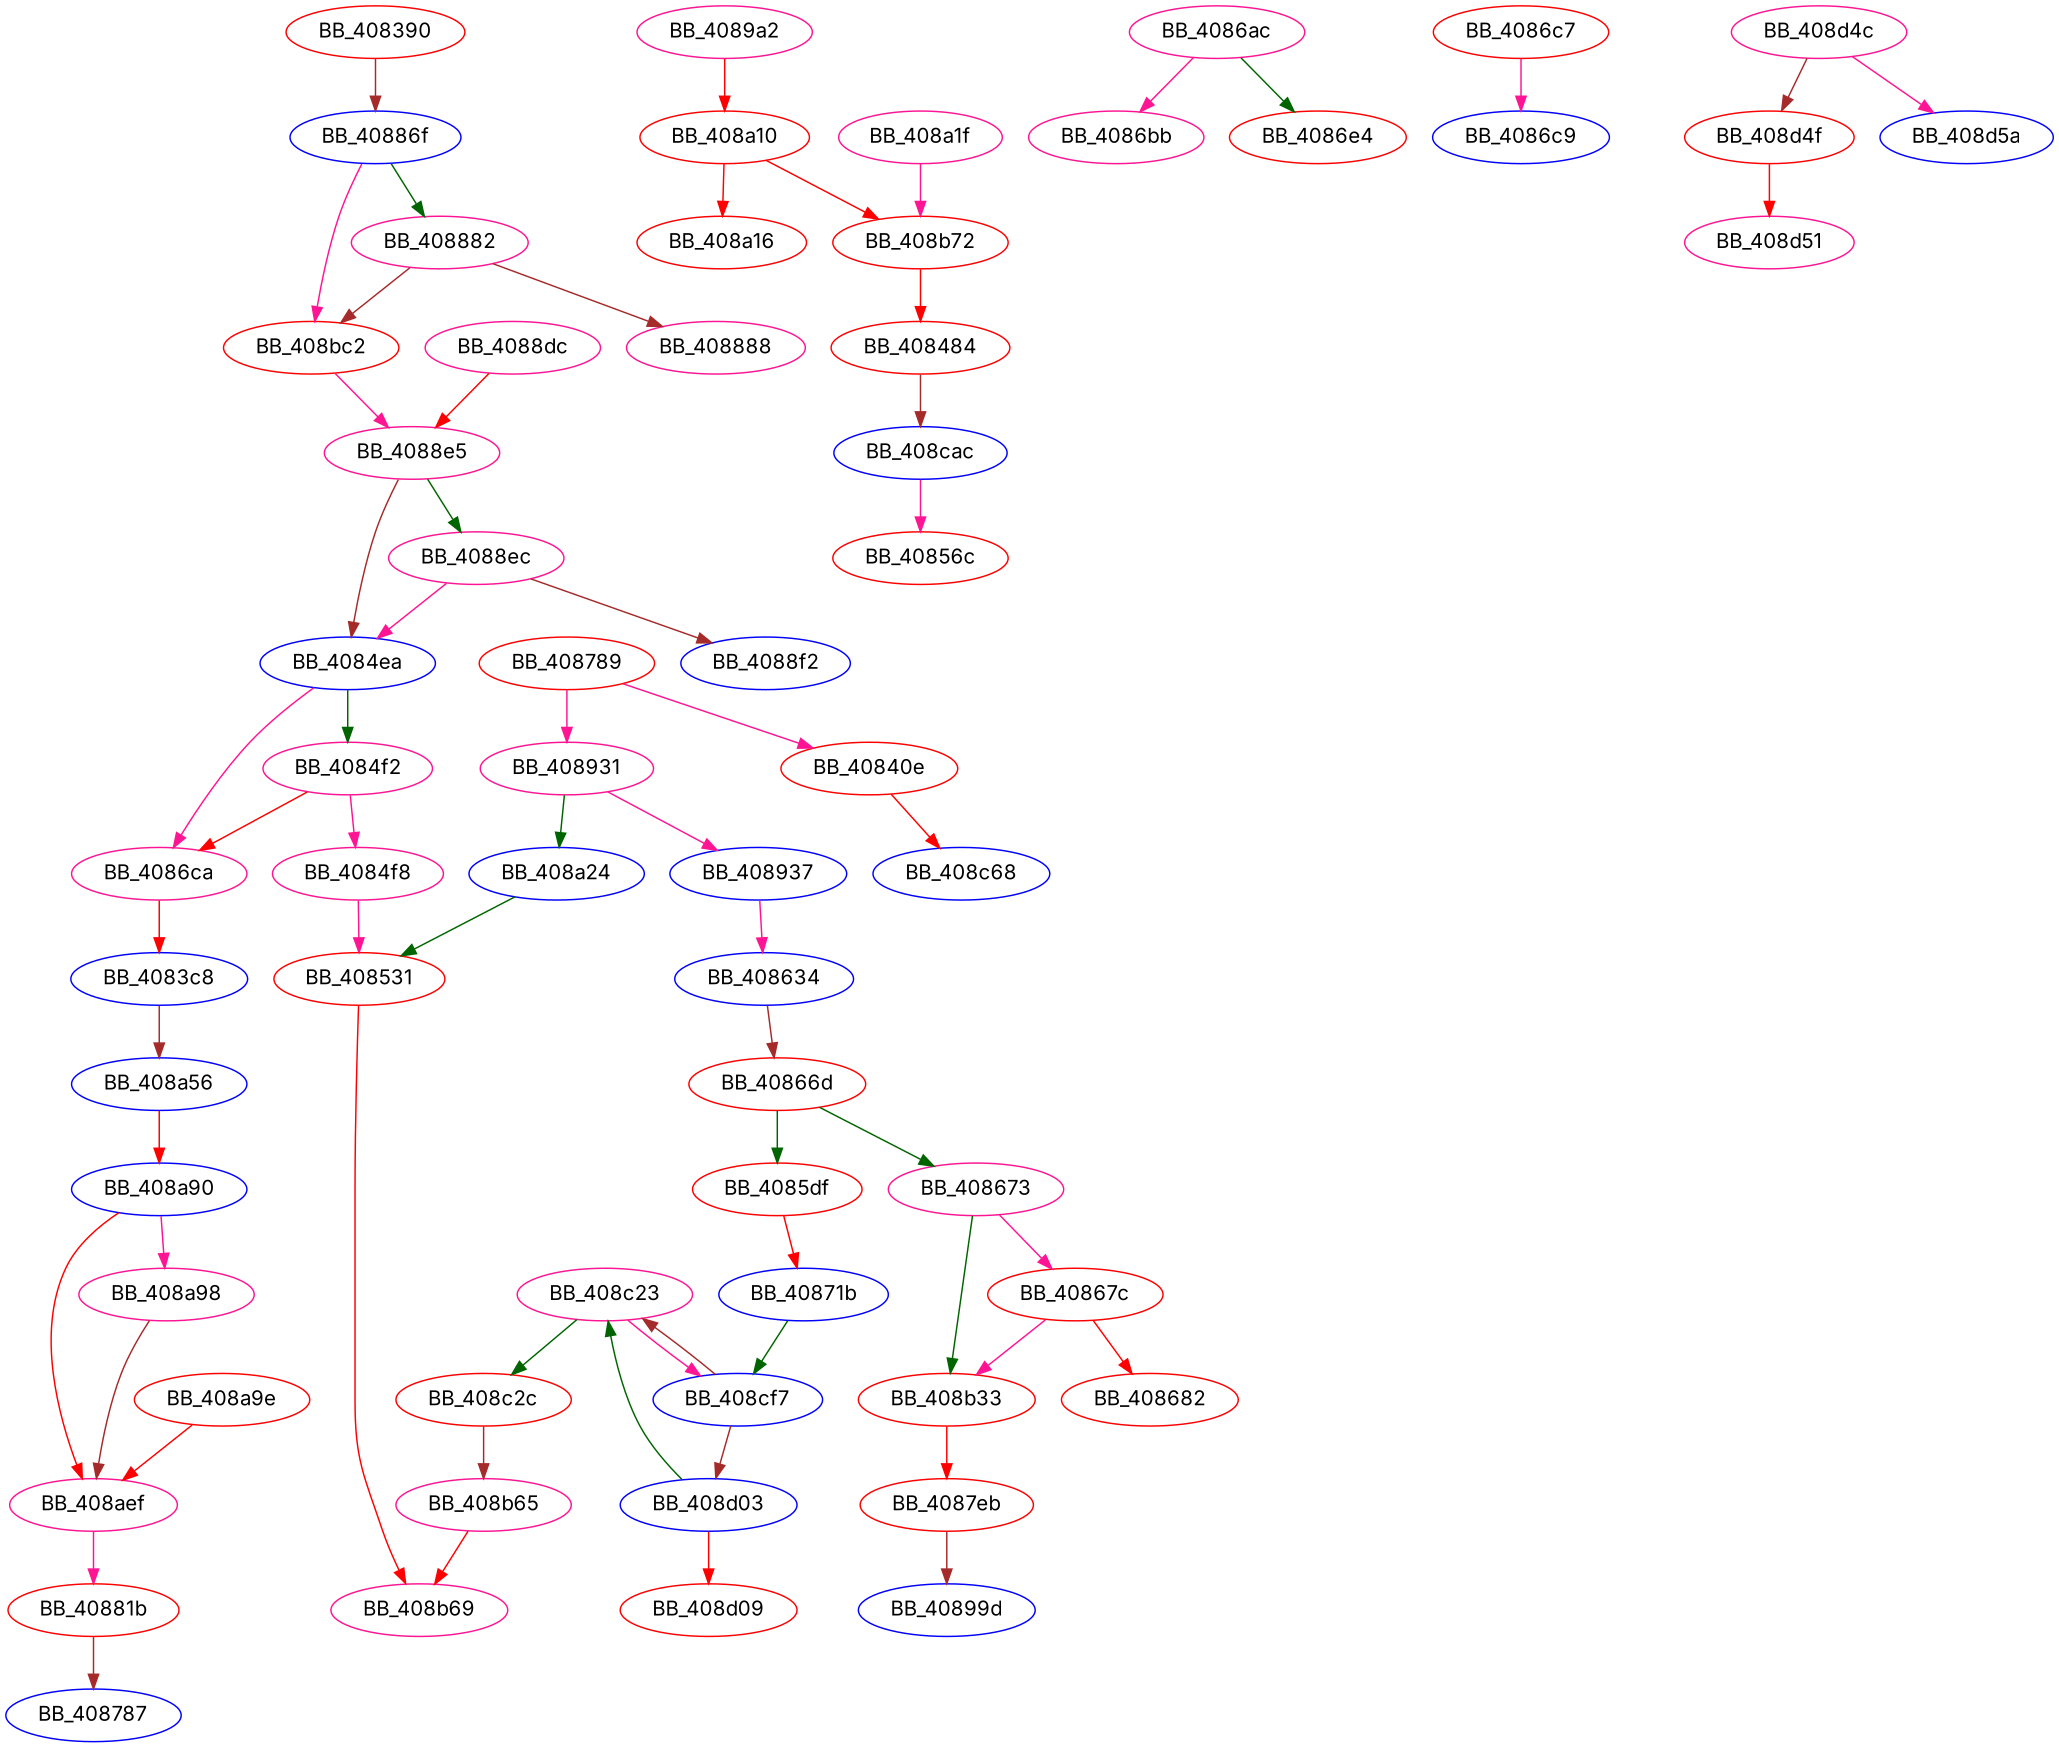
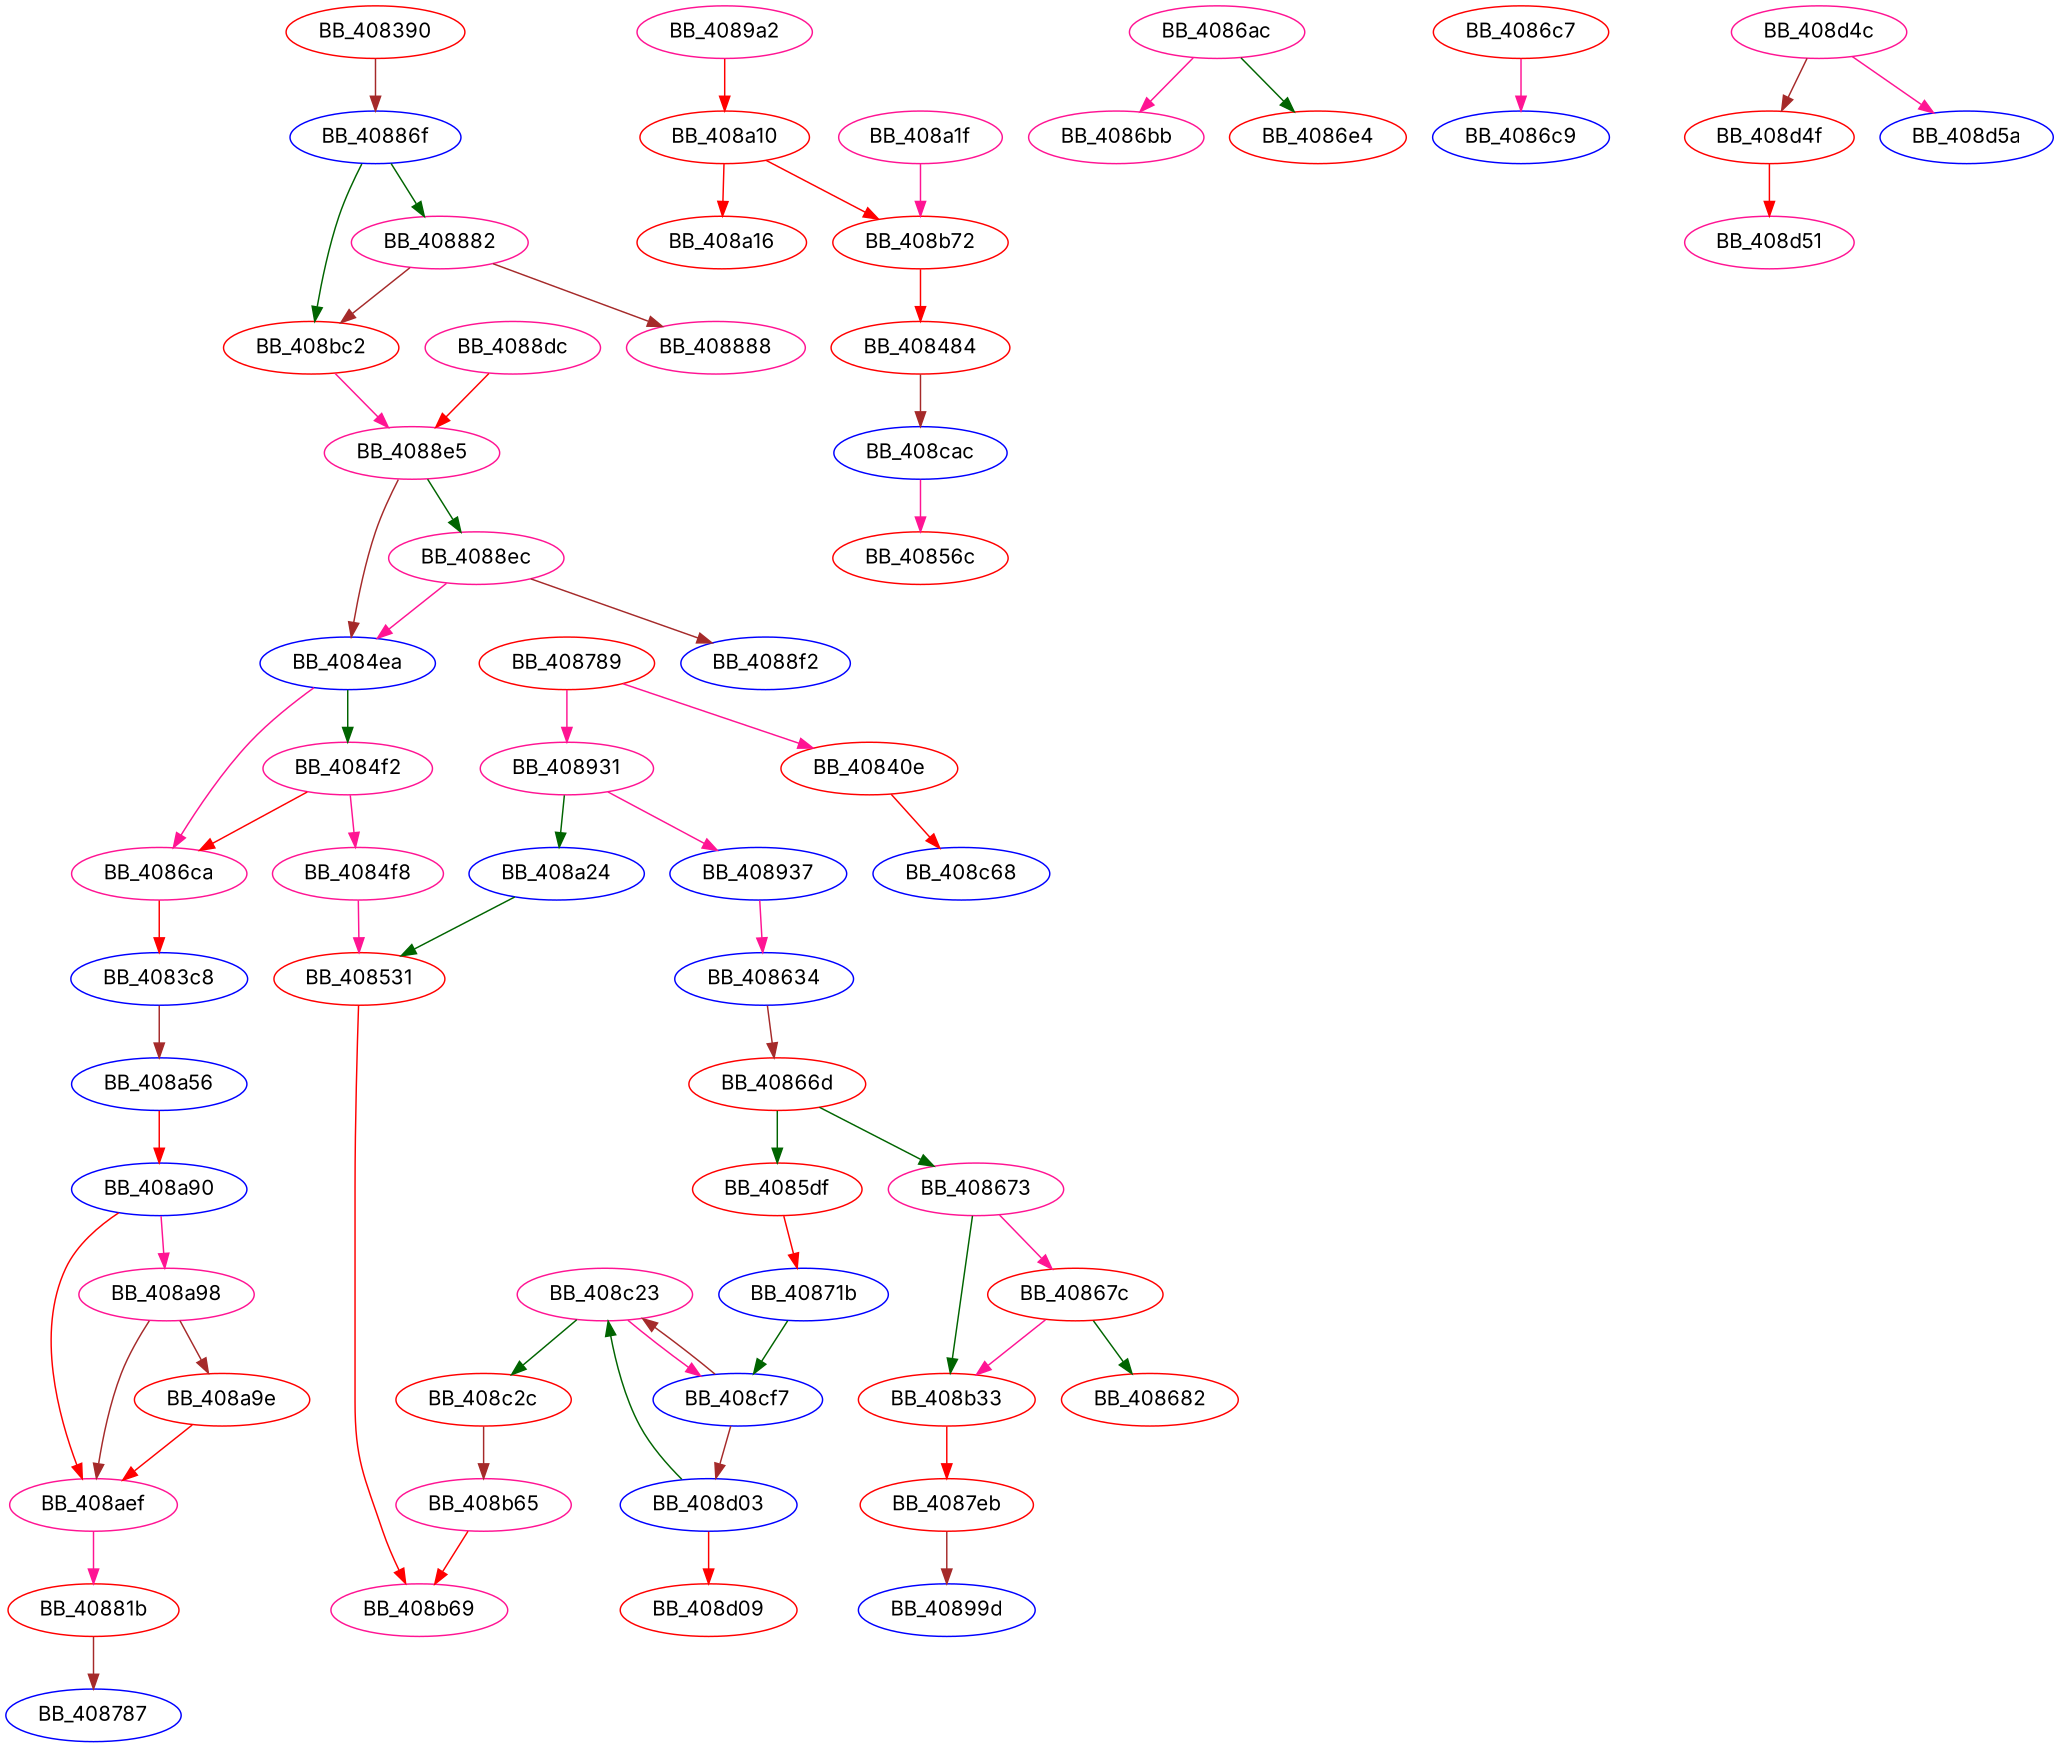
  digraph {
    fontname=Inter
    node [color=red fontname=Inter]
    edge [color=deeppink fontname=Inter]
    BB_40886f [color=blue]
    BB_408390
    BB_408882 [color=deeppink]
    BB_408bc2
    BB_408888 [color=deeppink]
    BB_4088e5 [color=deeppink]
    BB_4083c8 [color=blue]
    BB_408a56 [color=blue]
    BB_408a90 [color=blue]
    BB_408a98 [color=deeppink]
    BB_408aef [color=deeppink]
    BB_408c68 [color=blue]
    BB_40840e
    BB_408931 [color=deeppink]
    BB_408937 [color=blue]
    BB_408a24 [color=blue]
    BB_408cac [color=blue]
    BB_408484
    BB_40856c
    BB_4084ea [color=blue]
    BB_4084f2 [color=deeppink]
    BB_4086ca [color=deeppink]
    BB_4084f8 [color=deeppink]
    BB_408531
    BB_408b69 [color=deeppink]
    BB_40871b [color=blue]
    BB_4085df
    BB_408cf7 [color=blue]
    BB_408c23 [color=deeppink]
    BB_408d03 [color=blue]
    BB_408634 [color=blue]
    BB_40866d
    BB_408673 [color=deeppink]
    BB_40867c
    BB_408b33
    BB_408682
    BB_4087eb
    BB_40899d [color=blue]
    BB_4086ac [color=deeppink]
    BB_4086bb [color=deeppink]
    BB_4086e4
    BB_4086c9 [color=blue]
    BB_4086c7
    BB_408c2c
    BB_408d09
    BB_408789
    BB_408787 [color=blue]
    BB_40881b
    BB_4088ec [color=deeppink]
    BB_4088dc [color=deeppink]
    BB_4088f2 [color=blue]
    BB_4089a2 [color=deeppink]
    BB_408a10
    BB_408a16
    BB_408b72
    BB_408a1f [color=deeppink]
    BB_408a9e
    BB_408b65 [color=deeppink]
    BB_408d4c [color=deeppink]
    BB_408d4f
    BB_408d5a [color=blue]
    BB_408d51 [color=deeppink]
    BB_40886f -> BB_408882 [color=darkgreen]
-   BB_40886f -> BB_408bc2
+   BB_40886f -> BB_408bc2 [color=darkgreen]
    BB_408390 -> BB_40886f [color=brown]
    BB_408882 -> BB_408bc2 [color=brown]
    BB_408882 -> BB_408888 [color=brown]
    BB_408bc2 -> BB_4088e5
    BB_4088e5 -> BB_4084ea [color=brown]
    BB_4088e5 -> BB_4088ec [color=darkgreen]
    BB_4083c8 -> BB_408a56 [color=brown]
    BB_408a56 -> BB_408a90 [color=red]
    BB_408a90 -> BB_408a98
    BB_408a90 -> BB_408aef [color=red]
    BB_408a98 -> BB_408aef [color=brown]
+   BB_408a98 -> BB_408a9e [color=brown]
    BB_408aef -> BB_40881b
    BB_40840e -> BB_408c68 [color=red]
    BB_408931 -> BB_408937
    BB_408931 -> BB_408a24 [color=darkgreen]
    BB_408937 -> BB_408634
    BB_408a24 -> BB_408531 [color=darkgreen]
    BB_408cac -> BB_40856c
    BB_408484 -> BB_408cac [color=brown]
    BB_4084ea -> BB_4084f2 [color=darkgreen]
    BB_4084ea -> BB_4086ca
    BB_4084f2 -> BB_4086ca [color=red]
    BB_4084f2 -> BB_4084f8
    BB_4086ca -> BB_4083c8 [color=red]
    BB_4084f8 -> BB_408531
    BB_408531 -> BB_408b69 [color=red]
    BB_40871b -> BB_408cf7 [color=darkgreen]
    BB_4085df -> BB_40871b [color=red]
    BB_408cf7 -> BB_408c23 [color=brown]
    BB_408cf7 -> BB_408d03 [color=brown]
    BB_408c23 -> BB_408cf7
    BB_408c23 -> BB_408c2c [color=darkgreen]
    BB_408d03 -> BB_408c23 [color=darkgreen]
    BB_408d03 -> BB_408d09 [color=red]
    BB_408634 -> BB_40866d [color=brown]
    BB_40866d -> BB_4085df [color=darkgreen]
    BB_40866d -> BB_408673 [color=darkgreen]
    BB_408673 -> BB_40867c
    BB_408673 -> BB_408b33 [color=darkgreen]
    BB_40867c -> BB_408b33
-   BB_40867c -> BB_408682 [color=red]
+   BB_40867c -> BB_408682 [color=darkgreen]
    BB_408b33 -> BB_4087eb [color=red]
    BB_4087eb -> BB_40899d [color=brown]
    BB_4086ac -> BB_4086bb
    BB_4086ac -> BB_4086e4 [color=darkgreen]
    BB_4086c7 -> BB_4086c9
    BB_408c2c -> BB_408b65 [color=brown]
    BB_408789 -> BB_40840e
    BB_408789 -> BB_408931
    BB_40881b -> BB_408787 [color=brown]
    BB_4088ec -> BB_4084ea
    BB_4088ec -> BB_4088f2 [color=brown]
    BB_4088dc -> BB_4088e5 [color=red]
    BB_4089a2 -> BB_408a10 [color=red]
    BB_408a10 -> BB_408a16 [color=red]
    BB_408a10 -> BB_408b72 [color=red]
    BB_408b72 -> BB_408484 [color=red]
    BB_408a1f -> BB_408b72
    BB_408a9e -> BB_408aef [color=red]
    BB_408b65 -> BB_408b69 [color=red]
    BB_408d4c -> BB_408d4f [color=brown]
    BB_408d4c -> BB_408d5a
    BB_408d4f -> BB_408d51 [color=red]
  }
